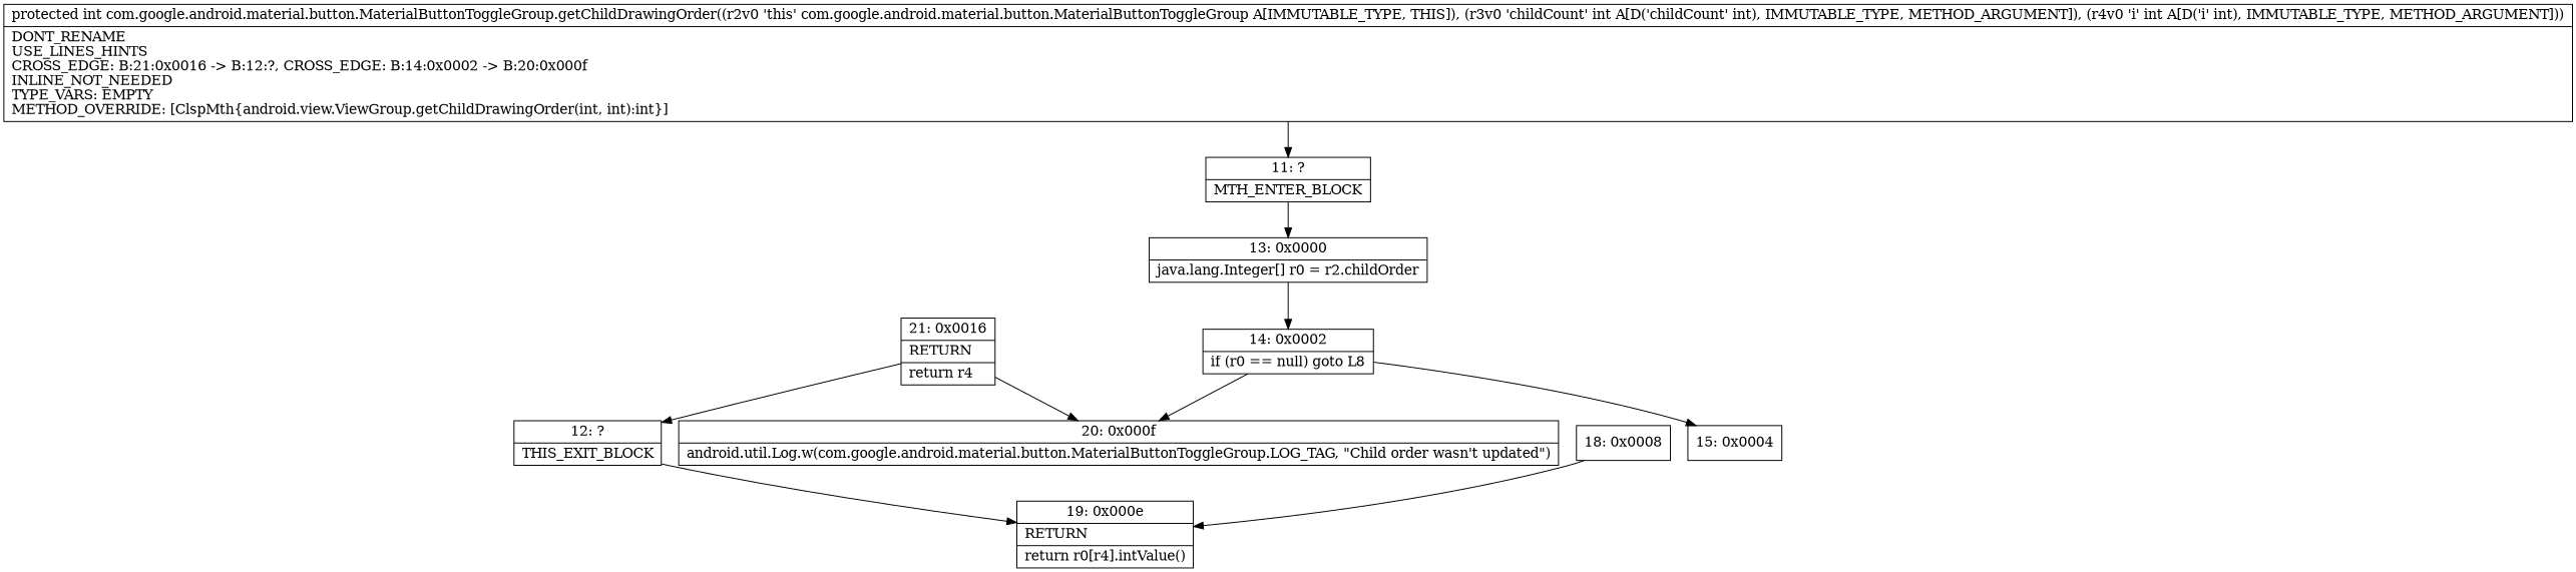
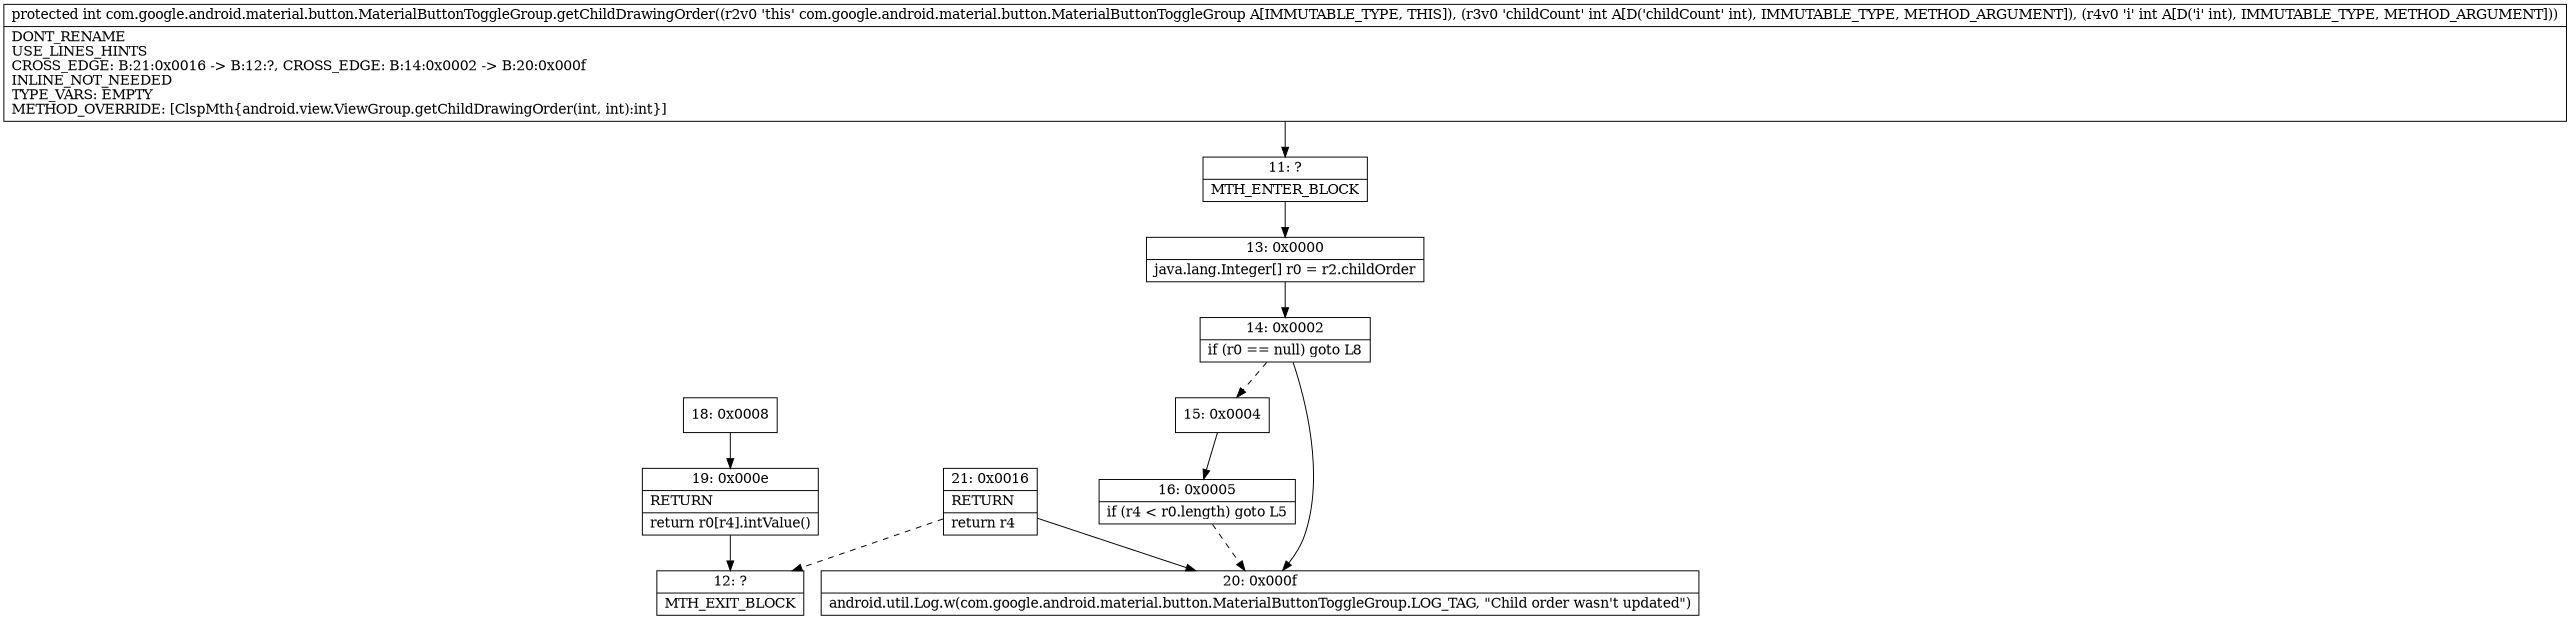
  digraph {
    node [shape=record]
    n1 [label="{11\:\ ?|MTH_ENTER_BLOCK\l}"]
    n2 [label="{13\:\ 0x0000|java.lang.Integer[] r0 = r2.childOrder\l}"]
    n3 [label="{14\:\ 0x0002|if (r0 == null) goto L8\l}"]
    n4 [label="{15\:\ 0x0004}"]
    n5 [label="{20\:\ 0x000f|android.util.Log.w(com.google.android.material.button.MaterialButtonToggleGroup.LOG_TAG, \"Child order wasn't updated\")\l}"]
+   n6 [label="{16\:\ 0x0005|if (r4 \< r0.length) goto L5\l}"]
    n7 [label="{18\:\ 0x0008}"]
    n8 [label="{19\:\ 0x000e|RETURN\l|return r0[r4].intValue()\l}"]
-   n9 [label="{12\:\ ?|THIS_EXIT_BLOCK\l}"]
+   n9 [label="{12\:\ ?|MTH_EXIT_BLOCK\l}"]
    n10 [label="{21\:\ 0x0016|RETURN\l|return r4\l}"]
    n11 [label="{protected int com.google.android.material.button.MaterialButtonToggleGroup.getChildDrawingOrder((r2v0 'this' com.google.android.material.button.MaterialButtonToggleGroup A[IMMUTABLE_TYPE, THIS]), (r3v0 'childCount' int A[D('childCount' int), IMMUTABLE_TYPE, METHOD_ARGUMENT]), (r4v0 'i' int A[D('i' int), IMMUTABLE_TYPE, METHOD_ARGUMENT]))  | DONT_RENAME\lUSE_LINES_HINTS\lCROSS_EDGE: B:21:0x0016 \-\> B:12:?, CROSS_EDGE: B:14:0x0002 \-\> B:20:0x000f\lINLINE_NOT_NEEDED\lTYPE_VARS: EMPTY\lMETHOD_OVERRIDE: [ClspMth\{android.view.ViewGroup.getChildDrawingOrder(int, int):int\}]\l}"]
    n1 -> n2
    n2 -> n3
-   n3 -> n4 [style=solid]
+   n3 -> n4 [style=dashed]
    n3 -> n5
+   n4 -> n6
+   n6 -> n5 [style=dashed]
    n7 -> n8
-   n9 -> n8
+   n8 -> n9
    n10 -> n5
-   n10 -> n9
+   n10 -> n9 [style=dashed]
    n11 -> n1
  }
